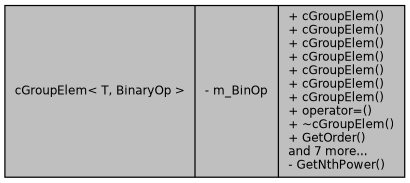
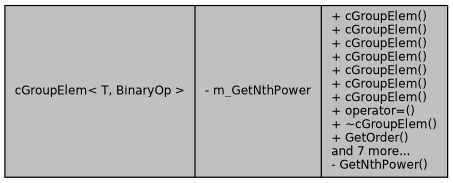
  digraph {
    rankdir=LR
-   n1 [color=black fillcolor=grey75 fontcolor=black fontname=Helvetica fontsize=10 height=0.2 label="{cGroupElem\< T, BinaryOp \>\n|- m_BinOp\l|+ cGroupElem()\l+ cGroupElem()\l+ cGroupElem()\l+ cGroupElem()\l+ cGroupElem()\l+ cGroupElem()\l+ cGroupElem()\l+ operator=()\l+ ~cGroupElem()\l+ GetOrder()\land 7 more...\l- GetNthPower()\l}" shape=record style=filled width=0.4]
+   n1 [color=black fillcolor=grey75 fontcolor=black fontname=Helvetica fontsize=10 height=0.2 label="{cGroupElem\< T, BinaryOp \>\n|- m_GetNthPower\l|+ cGroupElem()\l+ cGroupElem()\l+ cGroupElem()\l+ cGroupElem()\l+ cGroupElem()\l+ cGroupElem()\l+ cGroupElem()\l+ operator=()\l+ ~cGroupElem()\l+ GetOrder()\land 7 more...\l- GetNthPower()\l}" shape=record style=filled width=0.4]
  }
